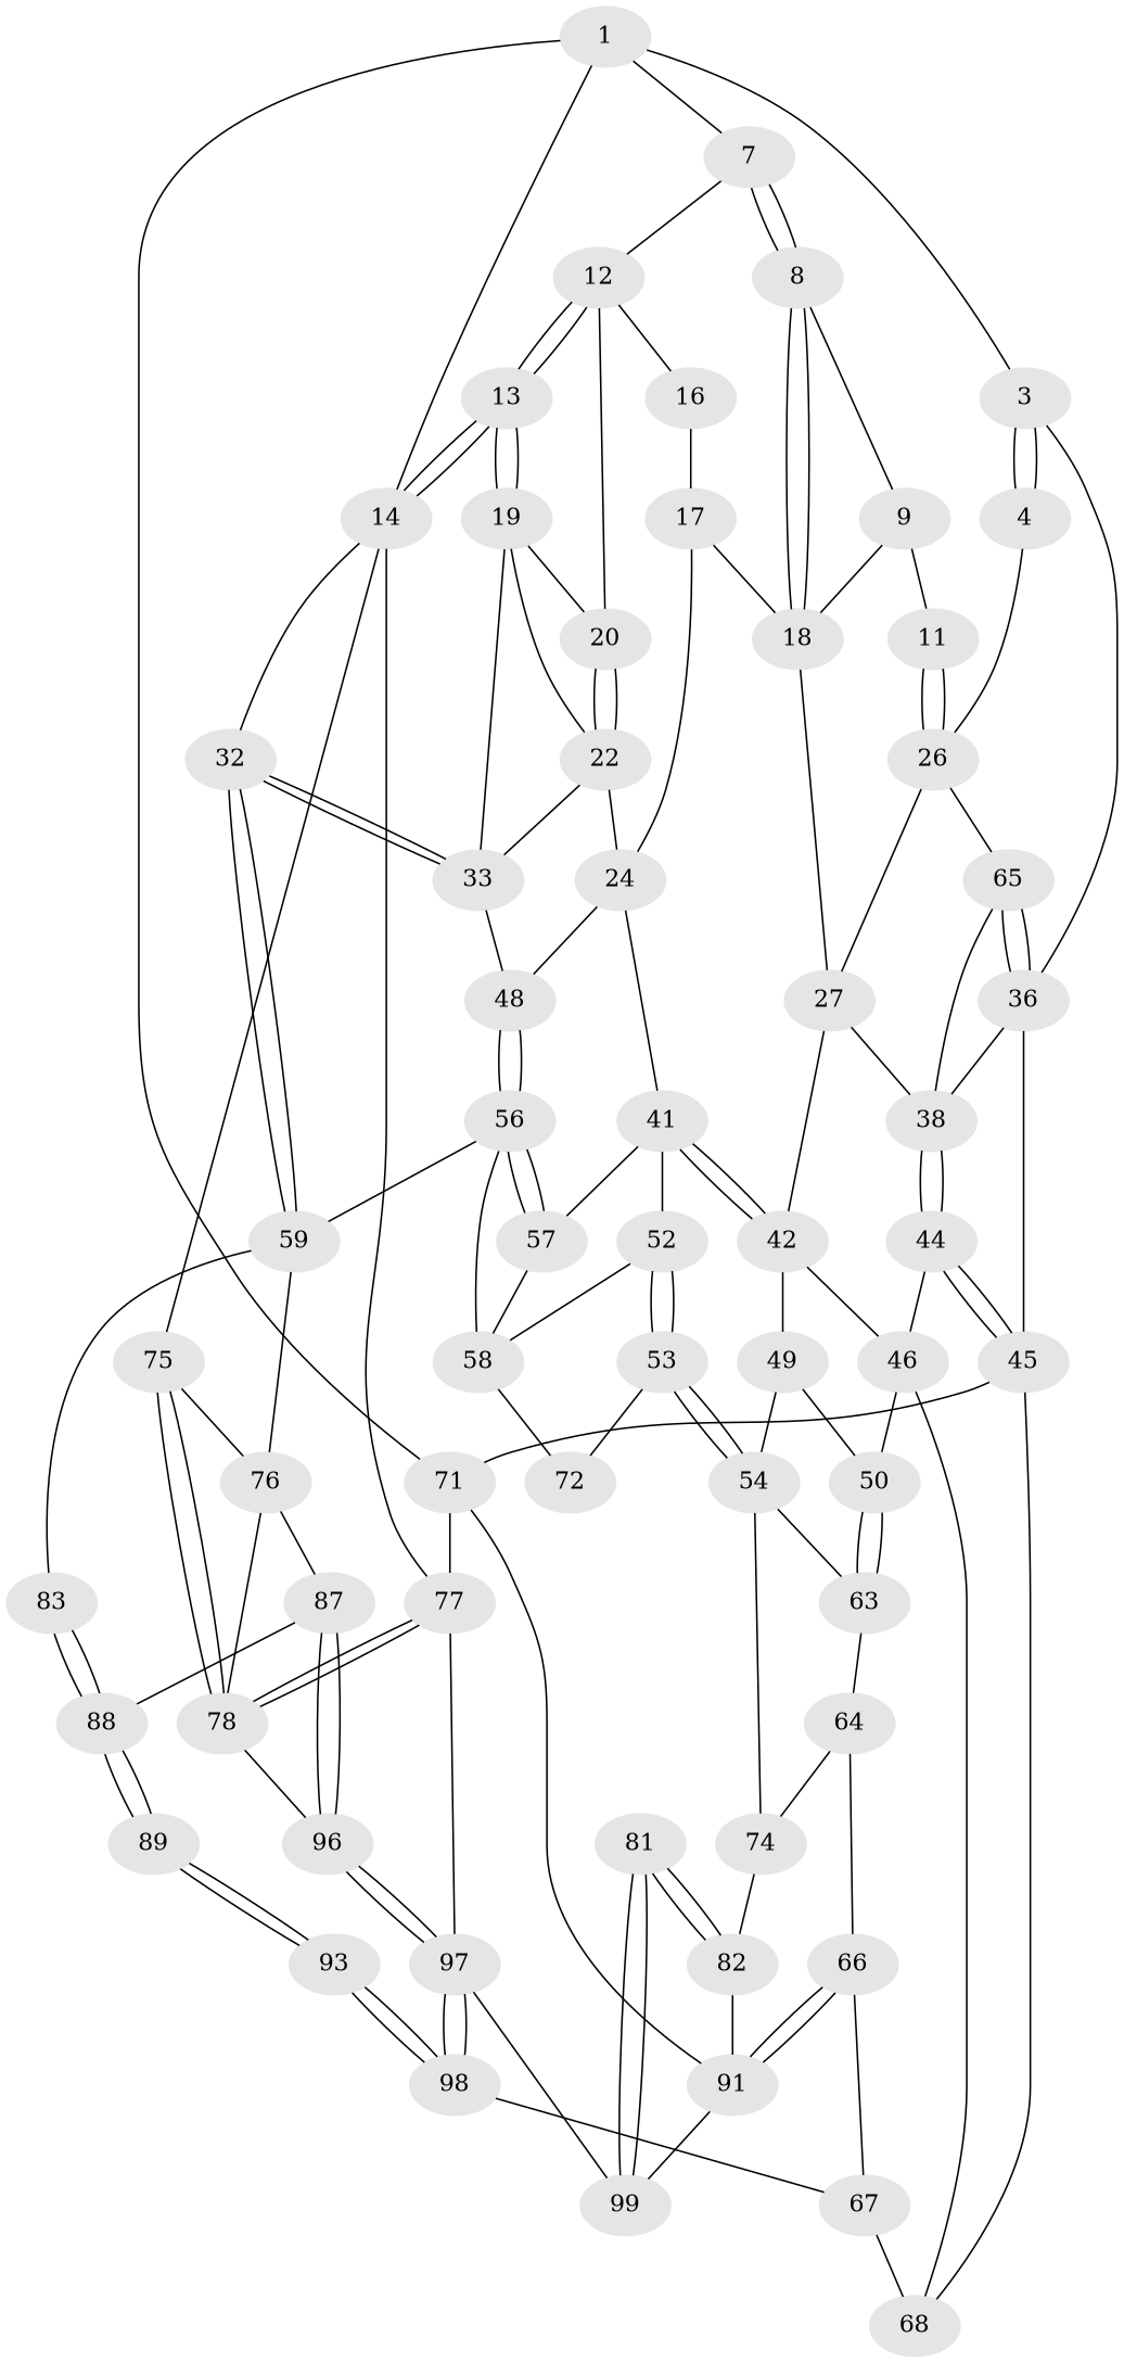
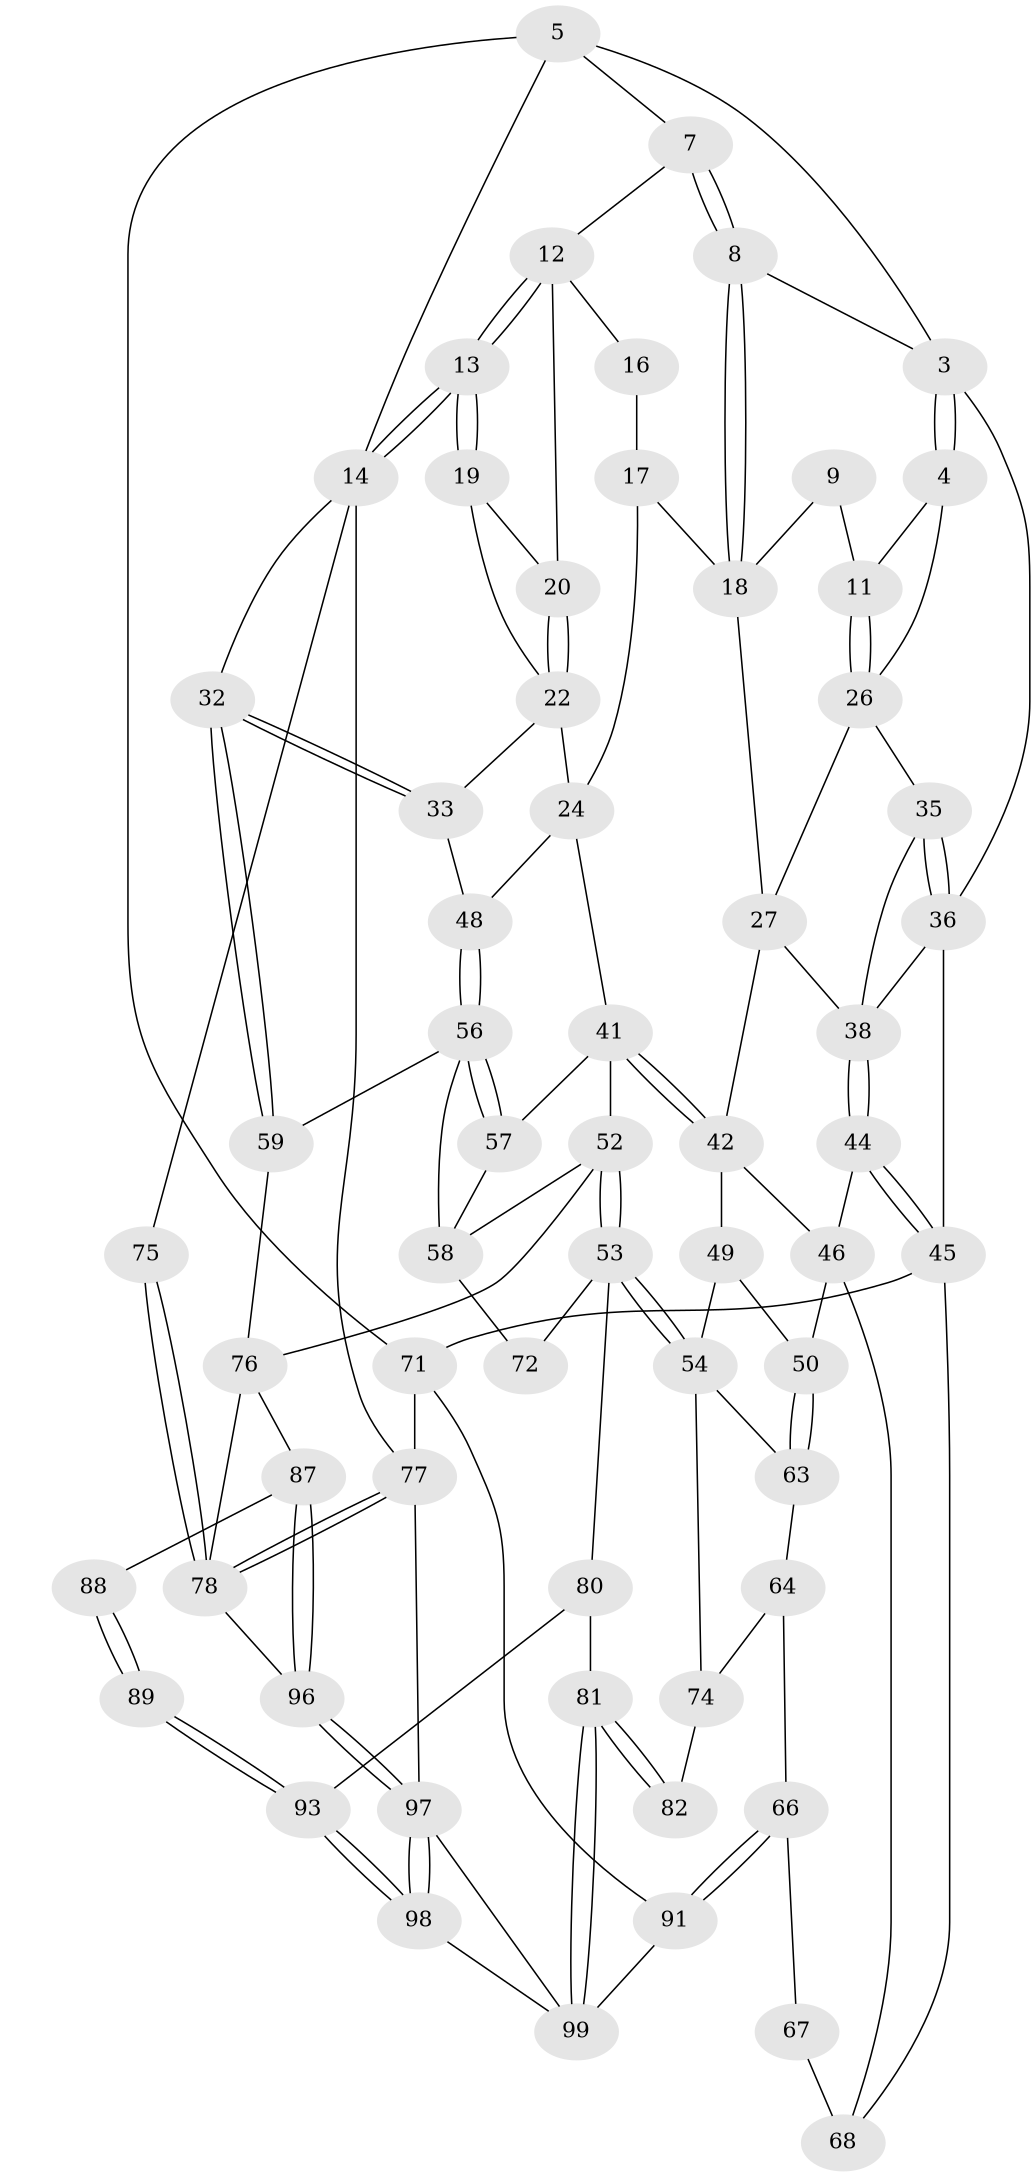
  graph {
    node [color=gray90 style=filled]
-   1 [super="+2"]
+   1 [super="+2" label=5]
    3
    7
    14 [super="+31"]
    71
    4 [super="+5"]
    36 [super="+37"]
    8
    12 [super="+15"]
    32
    75
    77
    91 [super="+92"]
    11
    26 [super="+29"]
    38 [super="+39"]
    45 [super="+70"]
    27 [super="+28"]
-   35 [label=65]
+   35
    9 [super="+10"]
    18 [super="+21"]
    13
    16
    20
    19 [super="+30"]
    17 [super="+25"]
    22 [super="+23"]
    33 [super="+34"]
    59 [super="+60"]
    76 [super="+86"]
    78 [super="+95"]
    97 [super="+102"]
    24 [super="+40"]
    41 [super="+51"]
    48
    42 [super="+43"]
    52
    57
    56 [super="+61"]
    44
    46 [super="+47"]
    49
-   83
    68 [super="+69"]
    53 [super="+73"]
    58 [super="+62"]
    50
    54 [super="+55"]
    63
    74 [super="+79"]
    64 [super="+65"]
    72
+   80
    81
    93 [super="+94"]
    82
    87
    88
    66
    67
    99 [super="+100"]
    96
    98 [super="+101"]
    89 [super="+90"]
    1 -- 3
    1 -- 7
    1 -- 14
    1 -- 71
    3 -- 4
    3 -- 4
    3 -- 36
    7 -- 8
    7 -- 8
    7 -- 12
    14 -- 32
    14 -- 75
    14 -- 77
    71 -- 77
    71 -- 91
+   4 -- 11
    4 -- 26
    36 -- 38
    36 -- 45
-   8 -- 9
+   8 -- 3
    8 -- 18
    8 -- 18
    12 -- 13
    12 -- 13
    12 -- 16
    12 -- 20
    32 -- 33
    32 -- 33
    32 -- 59
    32 -- 59
-   75 -- 76
+   52 -- 76
    75 -- 78
    75 -- 78
    77 -- 78
    77 -- 78
    77 -- 97
    91 -- 99
    11 -- 26
    11 -- 26
    26 -- 27
    26 -- 35
    38 -- 44
    38 -- 44
    45 -- 71
    45 -- 68
    27 -- 38
    27 -- 42
    35 -- 36
    35 -- 36
    35 -- 38
    9 -- 11
    9 -- 18
    18 -- 27
    13 -- 14
    13 -- 14
    13 -- 19
    13 -- 19
    16 -- 17 [weight=2]
    20 -- 22
    20 -- 22
    19 -- 20
    19 -- 22
-   19 -- 33
    17 -- 18
    17 -- 24
    22 -- 33
    22 -- 24
    33 -- 48
    59 -- 76
-   59 -- 83
    76 -- 78
    76 -- 87
    78 -- 96
    97 -- 99
    97 -- 98
    97 -- 98
    24 -- 41
    24 -- 48
    41 -- 42
    41 -- 42
    41 -- 52
    41 -- 57
    48 -- 56
    48 -- 56
    42 -- 46
    42 -- 49
    52 -- 53
    52 -- 53
    52 -- 58
    57 -- 58
    56 -- 59
    56 -- 57
    56 -- 57
    56 -- 58
    44 -- 45
    44 -- 45
    44 -- 46
    46 -- 68
    46 -- 50
    49 -- 50
    49 -- 54
-   83 -- 88
-   83 -- 88
    53 -- 54
    53 -- 54
    53 -- 72
+   53 -- 80
    58 -- 72
    50 -- 63
    50 -- 63
    54 -- 63
    54 -- 74
    63 -- 64
    74 -- 82
    64 -- 74 [weight=2]
    64 -- 66
+   80 -- 81
+   80 -- 93
    81 -- 82
    81 -- 82
    81 -- 99
    81 -- 99
    93 -- 98 [weight=2]
    93 -- 98
-   82 -- 91
    87 -- 88
    87 -- 96
    87 -- 96
    88 -- 89
    88 -- 89
    66 -- 91
    66 -- 91
    66 -- 67
    67 -- 68 [weight=2]
    96 -- 97
    96 -- 97
-   98 -- 67
+   98 -- 99
    89 -- 93
    89 -- 93
  }
